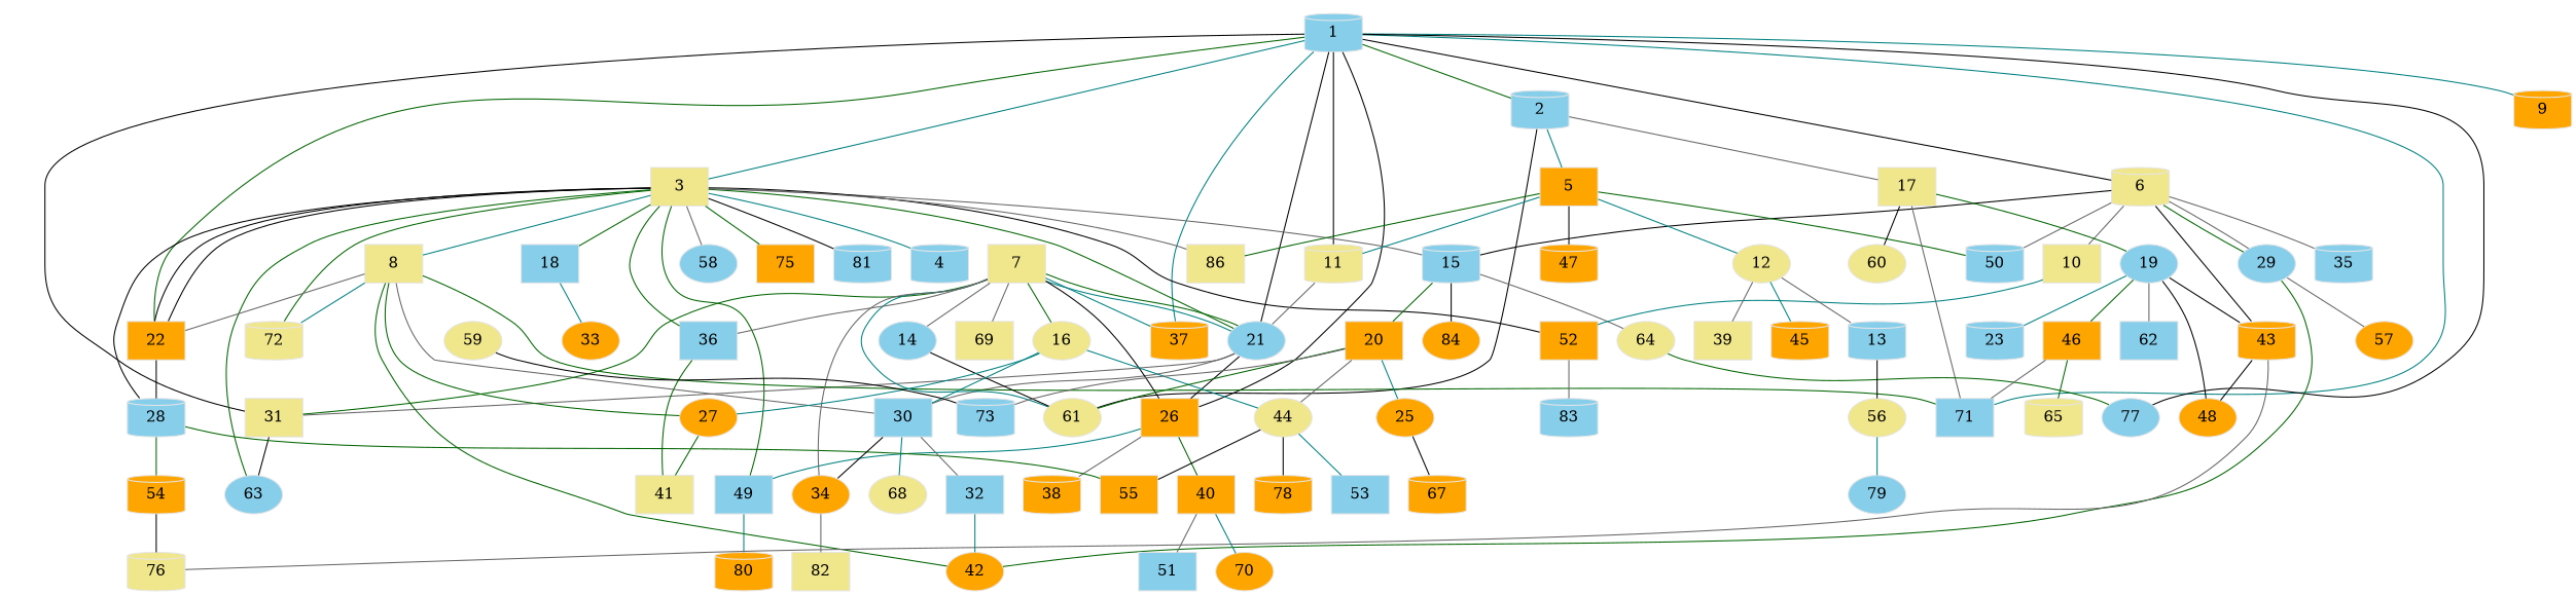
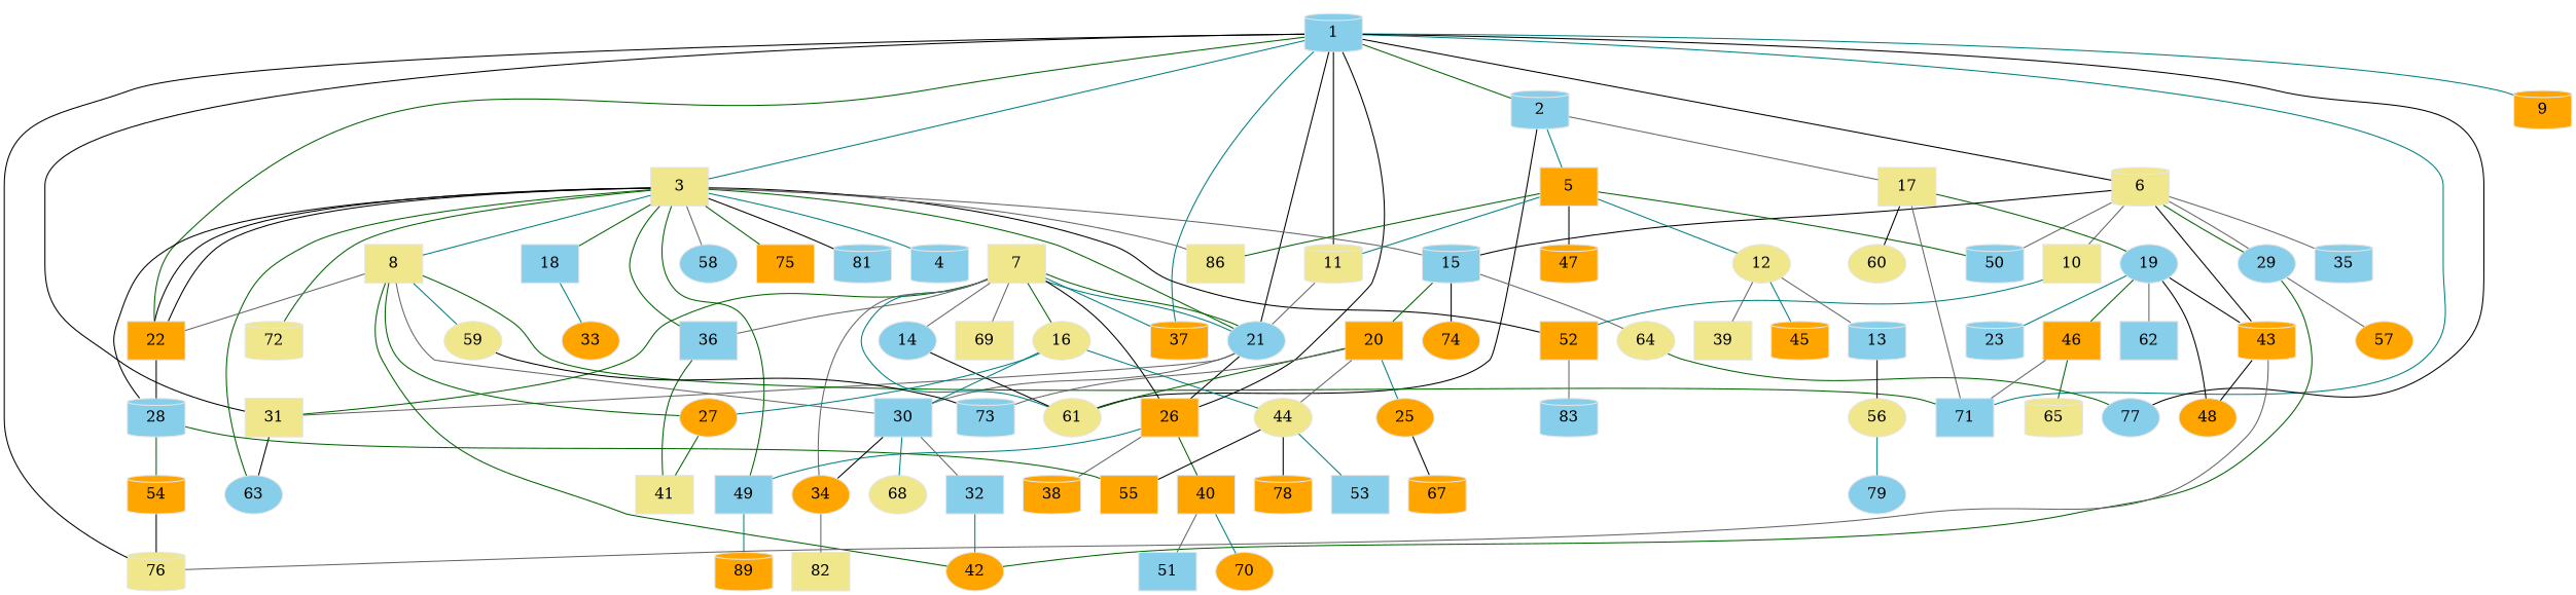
  graph {
    node [color=gray90 fillcolor=skyblue shape=box style=filled]
    edge [color=black]
    1 [shape=cylinder]
    2 [shape=cylinder]
    3 [fillcolor=khaki]
    6 [fillcolor=khaki shape=cylinder]
    9 [fillcolor=orange shape=cylinder]
    11 [fillcolor=khaki shape=cylinder]
    21 [shape=ellipse]
    22 [fillcolor=orange]
    26 [fillcolor=orange]
    31 [fillcolor=khaki]
    37 [fillcolor=orange shape=cylinder]
    71
    76 [fillcolor=khaki shape=cylinder]
    77 [shape=ellipse]
    5 [fillcolor=orange]
    17 [fillcolor=khaki]
    61 [fillcolor=khaki shape=ellipse]
    4 [shape=cylinder]
    8 [fillcolor=khaki]
    15 [shape=cylinder]
    18
    28 [shape=cylinder]
    36
    49
    52 [fillcolor=orange]
    58 [shape=ellipse]
    63 [shape=ellipse]
    n28 [fillcolor=khaki label=86]
    72 [fillcolor=khaki shape=cylinder]
    75 [fillcolor=orange]
    81 [shape=cylinder]
    50 [shape=cylinder]
    10 [fillcolor=khaki]
    29 [shape=ellipse]
    35 [shape=cylinder]
    43 [fillcolor=orange shape=cylinder]
    30
    38 [fillcolor=orange shape=cylinder]
    40 [fillcolor=orange]
    12 [fillcolor=khaki shape=ellipse]
    47 [fillcolor=orange shape=cylinder]
    19 [shape=ellipse]
    60 [fillcolor=khaki shape=ellipse]
    7 [fillcolor=khaki]
    14 [shape=ellipse]
    16 [fillcolor=khaki shape=ellipse]
    34 [fillcolor=orange shape=ellipse]
    69 [fillcolor=khaki]
    27 [fillcolor=orange shape=ellipse]
    42 [fillcolor=orange shape=ellipse]
    59 [fillcolor=khaki shape=ellipse]
    20 [fillcolor=orange]
    64 [fillcolor=khaki shape=ellipse]
-   74 [fillcolor=orange shape=ellipse label=84]
+   74 [fillcolor=orange shape=ellipse]
    33 [fillcolor=orange shape=ellipse]
    54 [fillcolor=orange shape=cylinder]
    55 [fillcolor=orange]
    41 [fillcolor=khaki]
-   80 [fillcolor=orange shape=cylinder]
+   80 [fillcolor=orange shape=cylinder label=89]
    83 [shape=cylinder]
    13 [shape=cylinder]
    39 [fillcolor=khaki]
    45 [fillcolor=orange shape=cylinder]
    57 [fillcolor=orange shape=ellipse]
    48 [fillcolor=orange shape=ellipse]
    44 [fillcolor=khaki shape=ellipse]
    82 [fillcolor=khaki]
    32
    68 [fillcolor=khaki shape=ellipse]
    73 [shape=cylinder]
    56 [fillcolor=khaki shape=ellipse]
    79 [shape=ellipse]
    25 [fillcolor=orange shape=ellipse]
    53
    78 [fillcolor=orange shape=cylinder]
    23 [shape=cylinder]
    46 [fillcolor=orange]
    62
    65 [fillcolor=khaki shape=cylinder]
    67 [fillcolor=orange shape=cylinder]
    51
    70 [fillcolor=orange shape=ellipse]
    1 -- 2 [color=darkgreen]
    1 -- 3 [color=teal]
    1 -- 6
    1 -- 9 [color=teal]
    1 -- 11
    1 -- 21
    1 -- 22 [color=darkgreen]
    1 -- 26
    1 -- 31
    1 -- 37 [color=teal]
    1 -- 71 [color=teal]
+   1 -- 76
    1 -- 77
    2 -- 5 [color=teal]
    2 -- 17 [color=gray40]
    2 -- 61
    3 -- 21 [color=darkgreen]
    3 -- 22
    3 -- 22
    3 -- 4 [color=teal]
    3 -- 8 [color=teal]
    3 -- 15 [color=gray40]
    3 -- 18 [color=darkgreen]
    3 -- 28
    3 -- 36 [color=darkgreen]
    3 -- 49 [color=darkgreen]
    3 -- 52
    3 -- 58 [color=gray40]
    3 -- 63 [color=darkgreen]
    3 -- n28 [color=gray40]
    3 -- 72 [color=darkgreen]
    3 -- 75 [color=darkgreen]
    3 -- 81
    6 -- 15
    6 -- 50 [color=gray40]
    6 -- 10 [color=gray40]
    6 -- 29 [color=darkgreen]
    6 -- 29 [color=gray40]
    6 -- 35 [color=gray40]
    6 -- 43
    11 -- 21 [color=gray40]
    21 -- 26
    21 -- 31 [color=gray40]
    21 -- 30 [color=gray40]
    22 -- 28
    26 -- 49 [color=teal]
    26 -- 38 [color=gray40]
    26 -- 40 [color=darkgreen]
    31 -- 63
    5 -- 11 [color=teal]
    5 -- n28 [color=darkgreen]
    5 -- 50 [color=darkgreen]
    5 -- 12 [color=teal]
    5 -- 47
    17 -- 71 [color=gray40]
    17 -- 19 [color=darkgreen]
    17 -- 60
    8 -- 22 [color=gray40]
    8 -- 71 [color=darkgreen]
    8 -- 30 [color=gray40]
    8 -- 27 [color=darkgreen]
    8 -- 42 [color=darkgreen]
-   8 -- 72 [color=teal]
+   8 -- 59 [color=teal]
    15 -- 20 [color=darkgreen]
    15 -- 64 [color=gray40]
    15 -- 74
    18 -- 33 [color=teal]
    28 -- 54 [color=darkgreen]
    28 -- 55 [color=darkgreen]
    36 -- 41 [color=darkgreen]
    49 -- 80 [color=teal]
    52 -- 83 [color=gray40]
    10 -- 52 [color=teal]
    29 -- 42 [color=darkgreen]
    29 -- 57 [color=gray40]
    43 -- 76 [color=gray40]
    43 -- 48
    30 -- 34
    30 -- 32 [color=gray40]
    30 -- 68 [color=teal]
    40 -- 51 [color=gray40]
    40 -- 70 [color=teal]
    12 -- 13 [color=gray40]
    12 -- 39 [color=gray40]
    12 -- 45 [color=teal]
    19 -- 43
    19 -- 48
    19 -- 23 [color=teal]
    19 -- 46 [color=darkgreen]
    19 -- 62 [color=gray40]
    7 -- 21 [color=teal]
    7 -- 21 [color=darkgreen]
    7 -- 26
    7 -- 31 [color=darkgreen]
    7 -- 37 [color=teal]
    7 -- 61 [color=teal]
    7 -- 36 [color=gray40]
    7 -- 14 [color=gray40]
    7 -- 16 [color=darkgreen]
    7 -- 34 [color=gray40]
    7 -- 69 [color=gray40]
    14 -- 61
    16 -- 30 [color=teal]
    16 -- 27 [color=teal]
    16 -- 44 [color=teal]
    34 -- 82 [color=gray40]
    27 -- 41 [color=darkgreen]
    59 -- 73
    20 -- 61 [color=darkgreen]
    20 -- 44 [color=gray40]
    20 -- 73 [color=gray40]
    20 -- 25 [color=teal]
    64 -- 77 [color=darkgreen]
    54 -- 76
    13 -- 56
    44 -- 55
    44 -- 53 [color=teal]
    44 -- 78
    32 -- 42 [color=teal]
    56 -- 79 [color=teal]
    25 -- 67
    46 -- 71 [color=gray40]
    46 -- 65 [color=darkgreen]
  }
